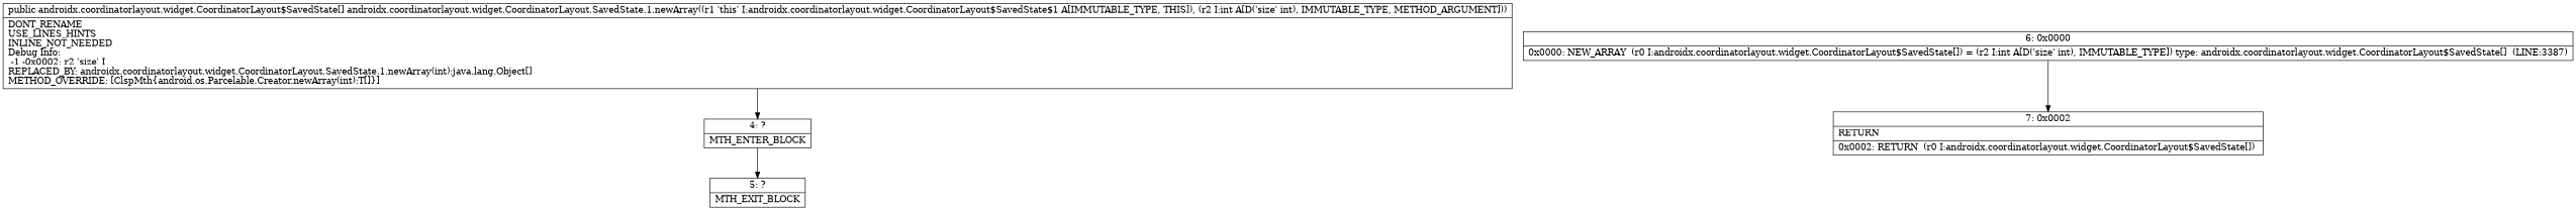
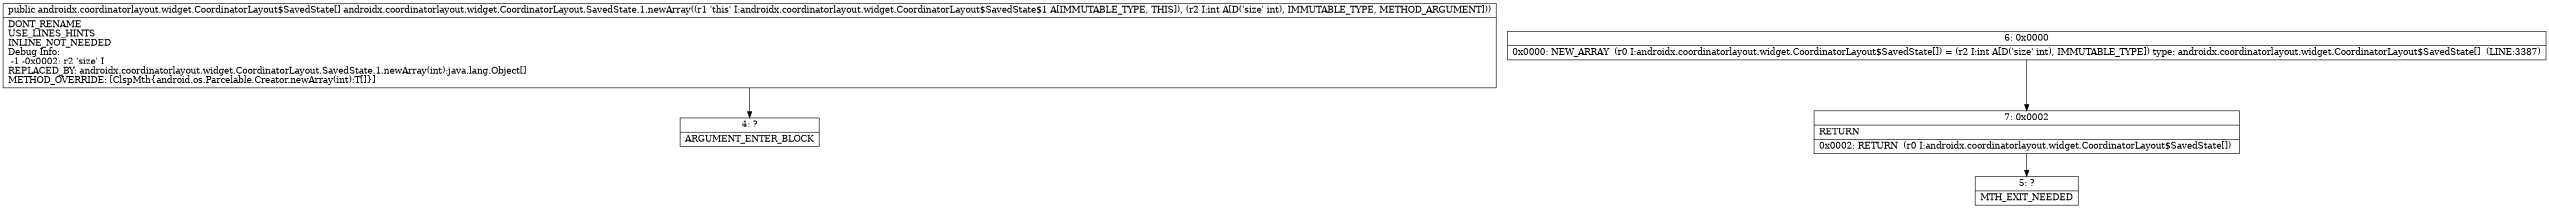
  digraph {
    node [shape=record]
-   n1 [label="{4\:\ ?|MTH_ENTER_BLOCK\l}"]
+   n1 [label="{4\:\ ?|ARGUMENT_ENTER_BLOCK\l}"]
    n2 [label="{6\:\ 0x0000|0x0000: NEW_ARRAY  (r0 I:androidx.coordinatorlayout.widget.CoordinatorLayout$SavedState[]) = (r2 I:int A[D('size' int), IMMUTABLE_TYPE]) type: androidx.coordinatorlayout.widget.CoordinatorLayout$SavedState[]  (LINE:3387)\l}"]
    n3 [label="{7\:\ 0x0002|RETURN\l|0x0002: RETURN  (r0 I:androidx.coordinatorlayout.widget.CoordinatorLayout$SavedState[]) \l}"]
-   n4 [label="{5\:\ ?|MTH_EXIT_BLOCK\l}"]
+   n4 [label="{5\:\ ?|MTH_EXIT_NEEDED\l}"]
    n5 [label="{public androidx.coordinatorlayout.widget.CoordinatorLayout$SavedState[] androidx.coordinatorlayout.widget.CoordinatorLayout.SavedState.1.newArray((r1 'this' I:androidx.coordinatorlayout.widget.CoordinatorLayout$SavedState$1 A[IMMUTABLE_TYPE, THIS]), (r2 I:int A[D('size' int), IMMUTABLE_TYPE, METHOD_ARGUMENT]))  | DONT_RENAME\lUSE_LINES_HINTS\lINLINE_NOT_NEEDED\lDebug Info:\l  \-1 \-0x0002: r2 'size' I\lREPLACED_BY: androidx.coordinatorlayout.widget.CoordinatorLayout.SavedState.1.newArray(int):java.lang.Object[]\lMETHOD_OVERRIDE: [ClspMth\{android.os.Parcelable.Creator.newArray(int):T[]\}]\l}"]
    n2 -> n3
-   n1 -> n4
+   n3 -> n4
    n5 -> n1
  }
